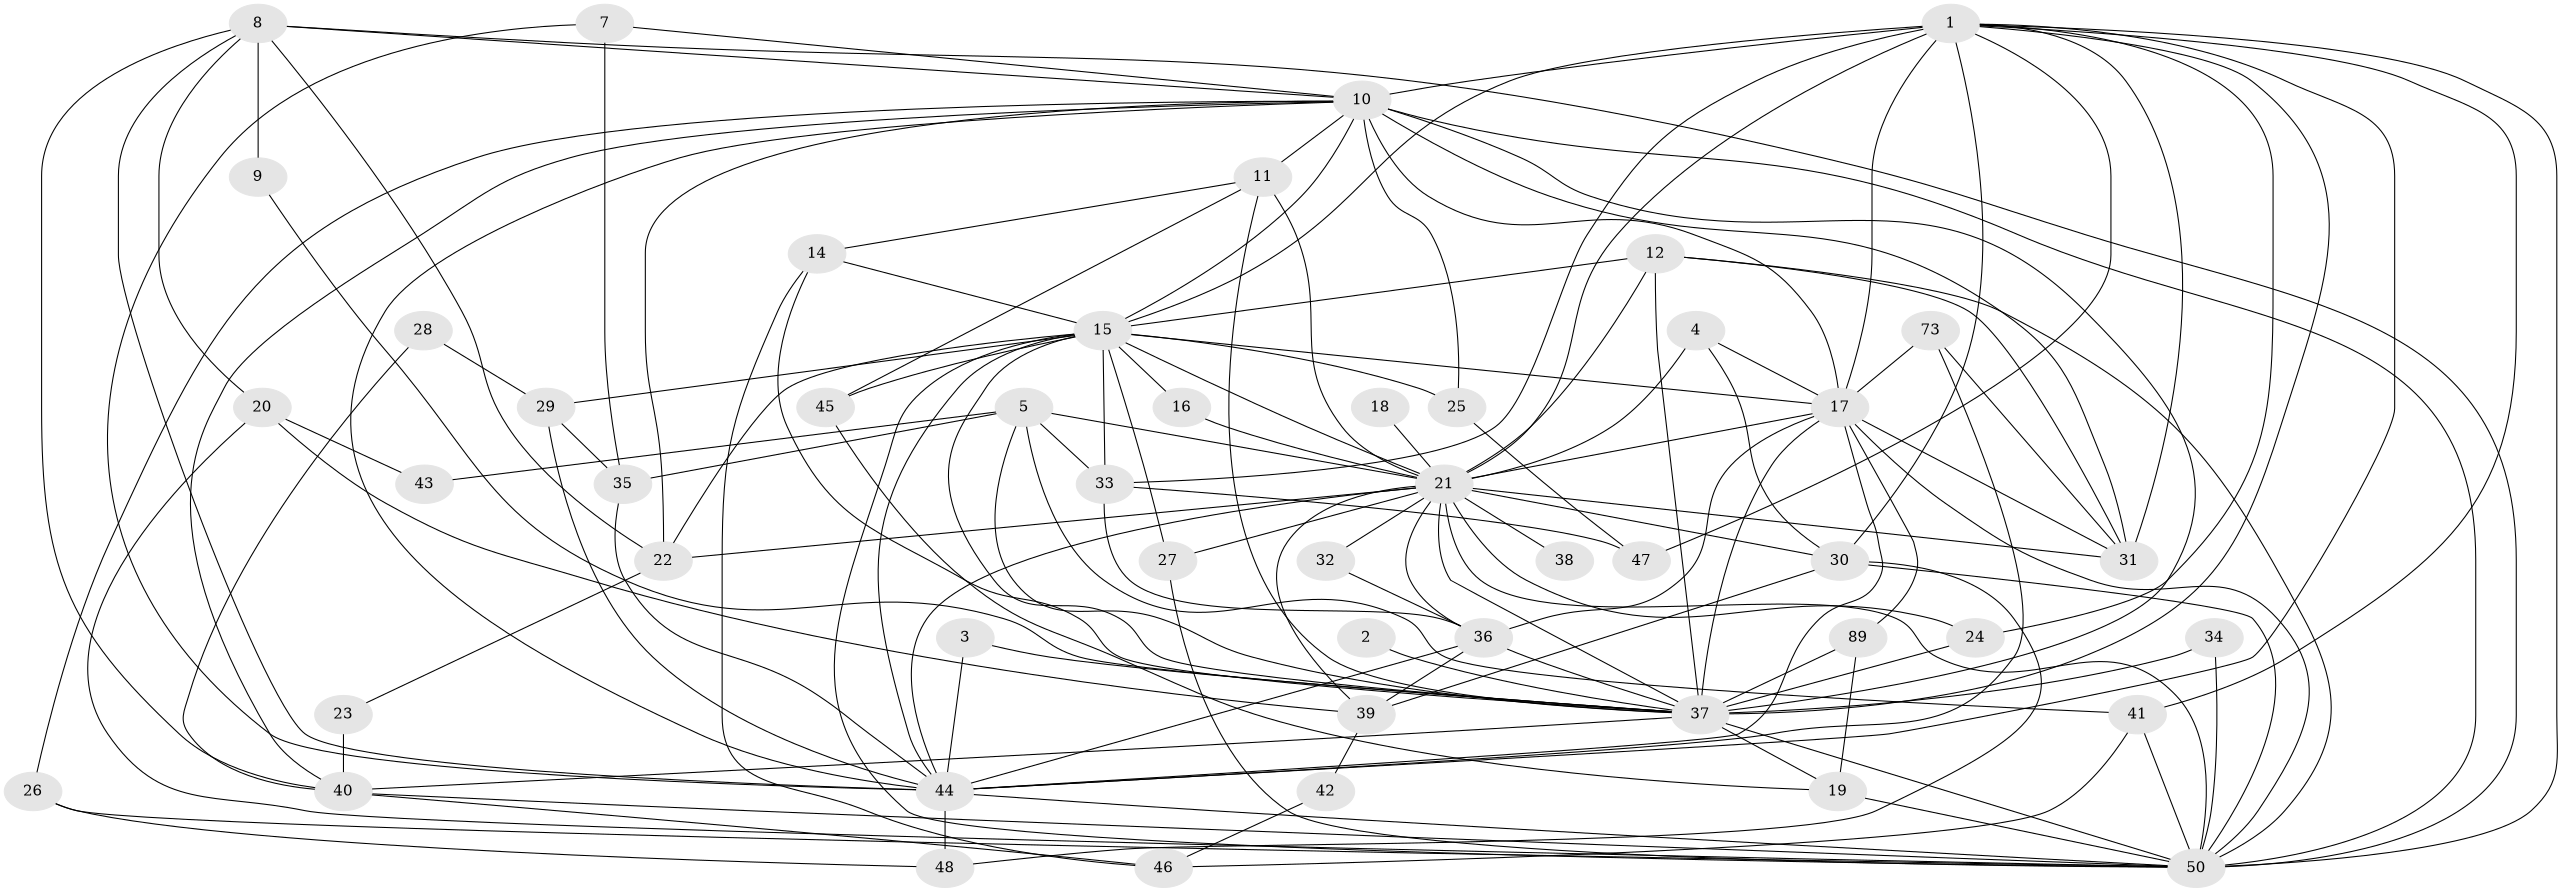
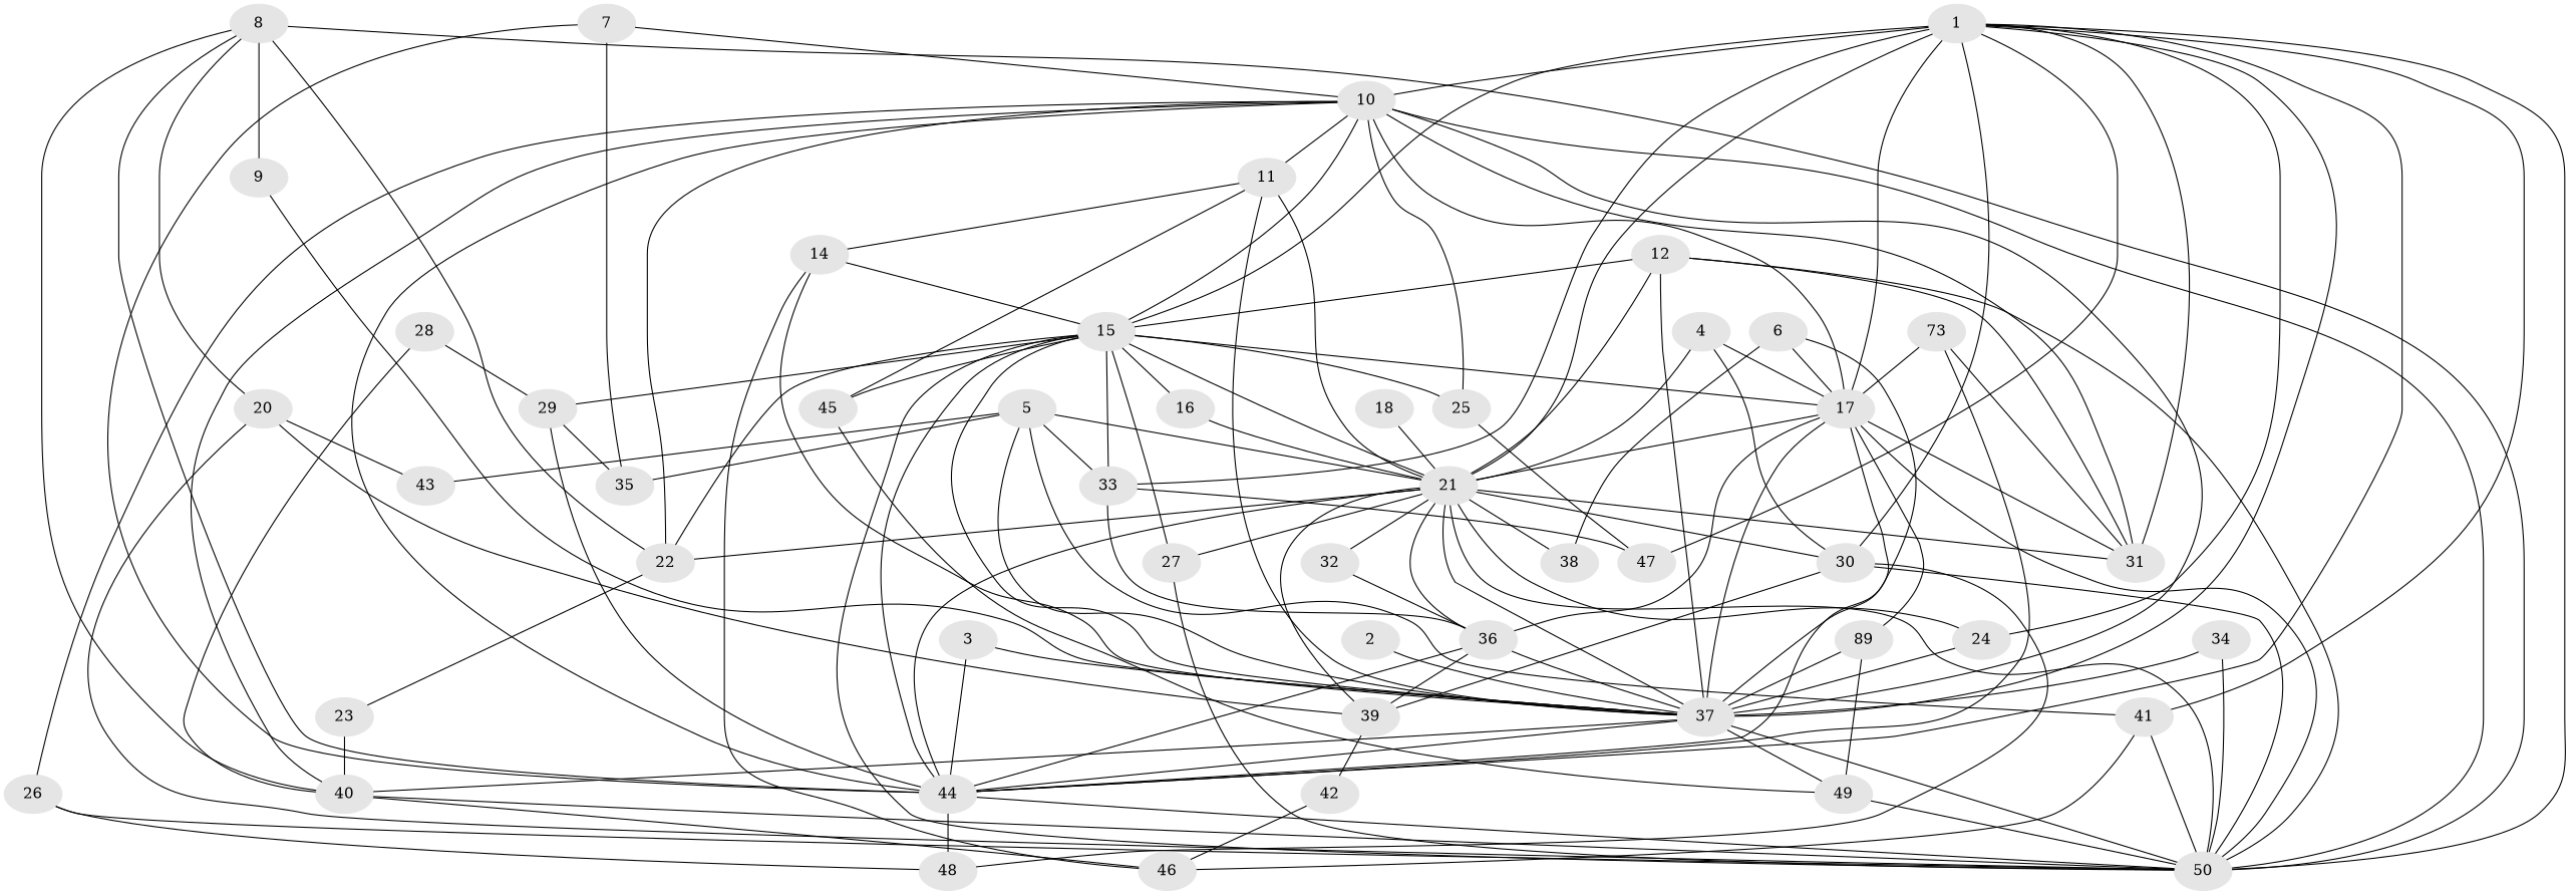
  graph {
    node [color=gray90 style=filled]
    edge [weight=1.0]
    1
    10
    15
    17
    21
    24
    30
    31
    33
    37
    41
    44
    47
    50
    22
    40
    11
    25
    26
    27
    45
    16
    29
    n24 [label=89]
    36
    38
    32
    39
    48
-   49 [label=19]
+   49
    46
    2
    3
    4
    5
    35
    43
+   6
    7
    8
    9
    20
    23
    14
    12
    n46 [label=73]
    18
    42
    28
    34
    1 -- 10 [weight=3.0]
    1 -- 15 [weight=3.0]
    1 -- 17 [weight=4.0]
    1 -- 21 [weight=4.0]
    1 -- 24
    1 -- 30
    1 -- 31
    1 -- 33
    1 -- 37 [weight=4.0]
    1 -- 41
    1 -- 44 [weight=3.0]
    1 -- 47
    1 -- 50 [weight=3.0]
    10 -- 15
    10 -- 17
    10 -- 31
    10 -- 37
    10 -- 44
    10 -- 50 [weight=2.0]
    10 -- 22
    10 -- 40
    10 -- 11
    10 -- 25
    10 -- 26
    15 -- 17
    15 -- 21
    15 -- 33
    15 -- 37
    15 -- 44
    15 -- 50 [weight=3.0]
    15 -- 22
    15 -- 25
    15 -- 27
    15 -- 45
    15 -- 16
    15 -- 29
    17 -- 21
    17 -- 31
    17 -- 37 [weight=2.0]
    17 -- 44
    17 -- 50 [weight=2.0]
    17 -- n24
    17 -- 36
    21 -- 24
    21 -- 30 [weight=2.0]
    21 -- 31
    21 -- 37
    21 -- 44 [weight=3.0]
    21 -- 50 [weight=2.0]
    21 -- 22
    21 -- 27
    21 -- 36
    21 -- 38 [weight=2.0]
    21 -- 32
    21 -- 39
    24 -- 37 [weight=2.0]
    30 -- 50
    30 -- 39
    30 -- 48
    33 -- 47
    33 -- 36
-   35 -- 44
+   37 -- 44
    37 -- 50
    37 -- 40
    37 -- 49
    41 -- 50
    41 -- 46
    44 -- 50
    44 -- 48
    22 -- 23
    40 -- 50
    40 -- 46
    11 -- 21
    11 -- 37
    11 -- 45
    11 -- 14
    25 -- 47
    26 -- 50
    26 -- 48
    27 -- 50
    45 -- 49
    16 -- 21
    29 -- 44
    29 -- 35
    n24 -- 37
    n24 -- 49
    36 -- 37
    36 -- 44
    36 -- 39
    32 -- 36
    39 -- 42
    49 -- 50
    2 -- 37
    3 -- 37
    3 -- 44
    4 -- 17
    4 -- 21 [weight=2.0]
    4 -- 30
    5 -- 21
    5 -- 33
    5 -- 37
    5 -- 41
    5 -- 35
    5 -- 43
+   6 -- 17
+   6 -- 37
+   6 -- 38
    7 -- 10
    7 -- 44
    7 -- 35
-   8 -- 10
    8 -- 44
    8 -- 50
    8 -- 22
    8 -- 40
    8 -- 9
    8 -- 20
    9 -- 37
    20 -- 50
    20 -- 39
    20 -- 43
    23 -- 40
    14 -- 15
    14 -- 37
    14 -- 46
    12 -- 15
    12 -- 21
    12 -- 31
    12 -- 37
    12 -- 50
    n46 -- 17
    n46 -- 31
    n46 -- 44
    18 -- 21
    42 -- 46
    28 -- 40
    28 -- 29
    34 -- 37
    34 -- 50
  }
